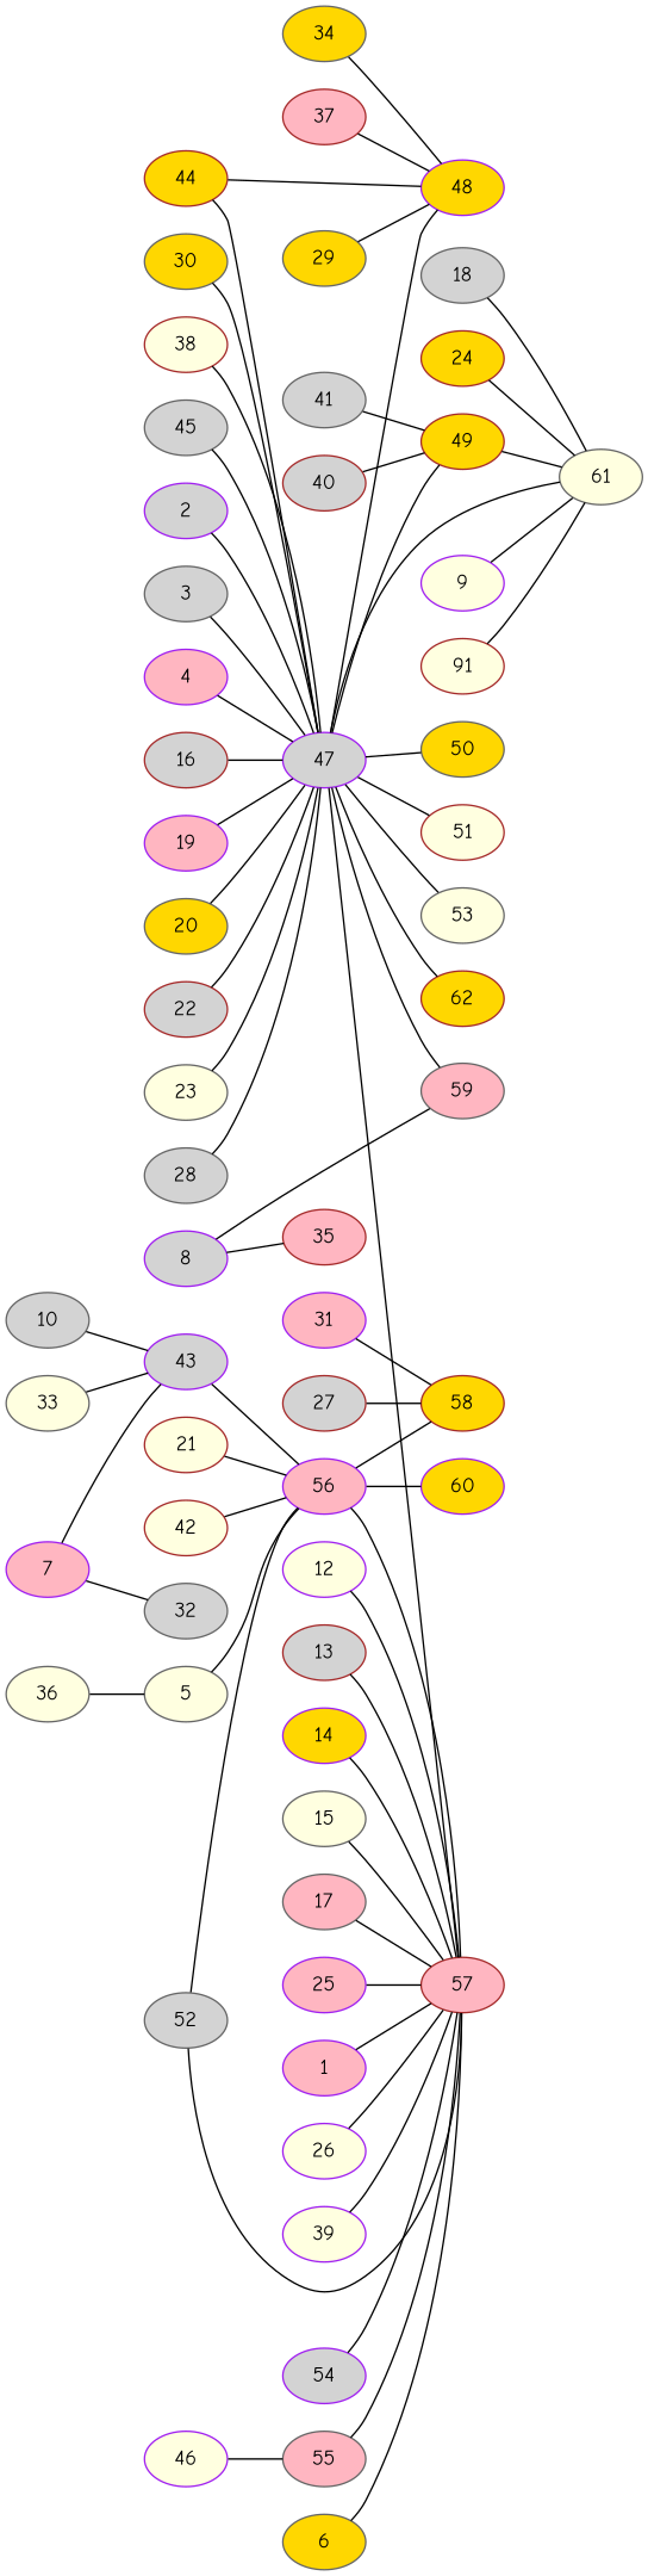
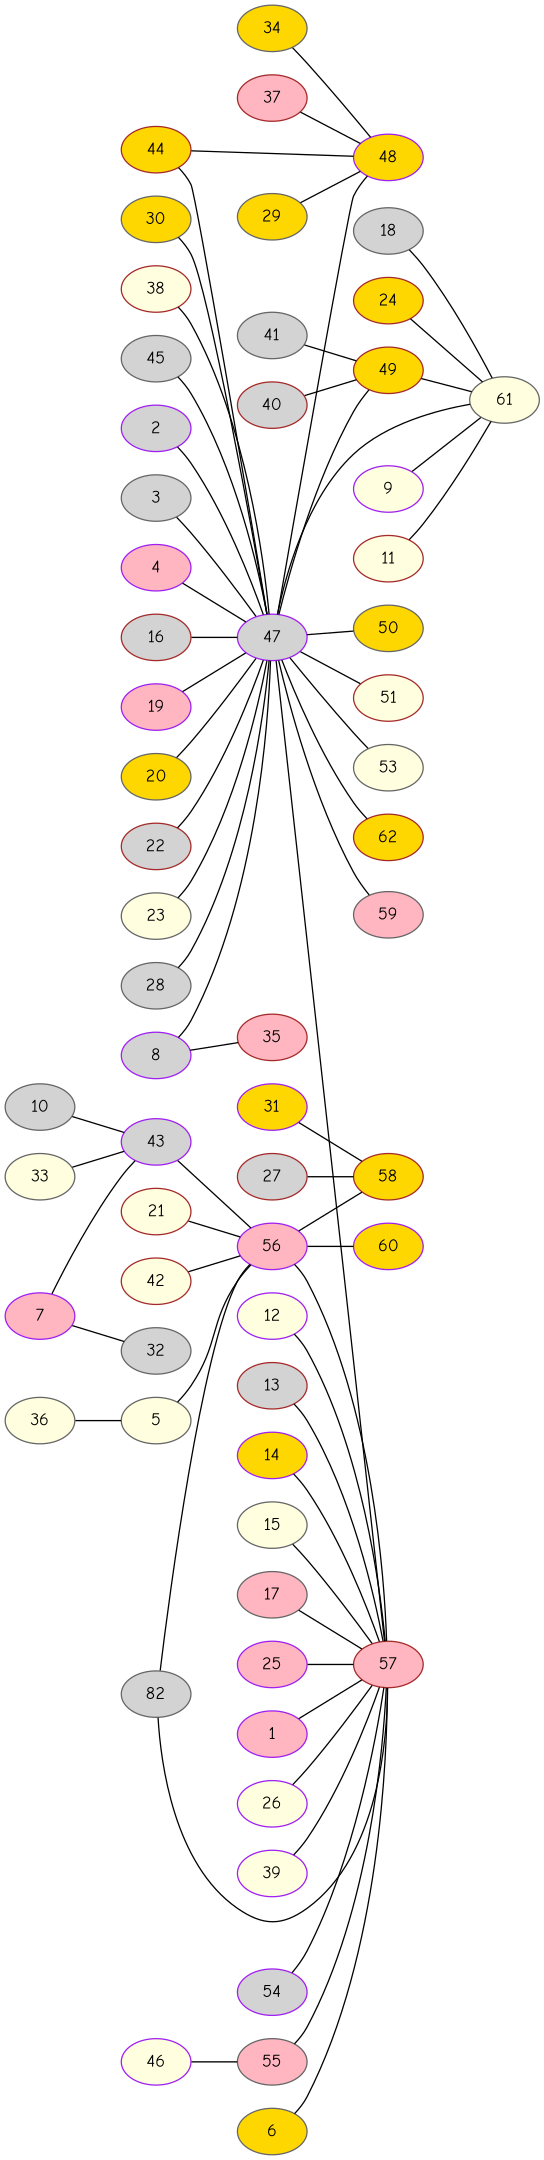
  graph {
    fontname="Comic Neue"
    rankdir=LR
    node [color=gray40 fillcolor=lightgrey fontname="Comic Neue" style=filled]
    edge [fontname="Comic Neue" weight=1.0]
    1 [color=purple fillcolor=lightpink]
    57 [color=brown fillcolor=lightpink]
    2 [color=purple]
    47 [color=purple]
    61 [fillcolor=lightyellow]
    48 [color=purple fillcolor=gold]
    49 [color=brown fillcolor=gold]
    50 [fillcolor=gold]
    51 [color=brown fillcolor=lightyellow]
    53 [fillcolor=lightyellow]
    59 [fillcolor=lightpink]
    62 [color=brown fillcolor=gold]
    3
    4 [color=purple fillcolor=lightpink]
    5 [fillcolor=lightyellow]
    56 [color=purple fillcolor=lightpink]
    58 [color=brown fillcolor=gold]
    60 [color=purple fillcolor=gold]
    6 [fillcolor=gold]
    7 [color=purple fillcolor=lightpink]
    32
    43 [color=purple]
    8 [color=purple]
    35 [color=brown fillcolor=lightpink]
    9 [color=purple fillcolor=lightyellow]
    10
-   11 [color=brown fillcolor=lightyellow label=91]
+   11 [color=brown fillcolor=lightyellow]
    12 [color=purple fillcolor=lightyellow]
    13 [color=brown]
    14 [color=purple fillcolor=gold]
    15 [fillcolor=lightyellow]
    16 [color=brown]
    17 [fillcolor=lightpink]
    18
    19 [color=purple fillcolor=lightpink]
    20 [fillcolor=gold]
    21 [color=brown fillcolor=lightyellow]
    22 [color=brown]
    23 [fillcolor=lightyellow]
    24 [color=brown fillcolor=gold]
    25 [color=purple fillcolor=lightpink]
    26 [color=purple fillcolor=lightyellow]
    27 [color=brown]
    28
    29 [fillcolor=gold]
    30 [fillcolor=gold]
-   31 [color=purple fillcolor=lightpink]
+   31 [color=purple fillcolor=gold]
    33 [fillcolor=lightyellow]
    34 [fillcolor=gold]
    36 [fillcolor=lightyellow]
    37 [color=brown fillcolor=lightpink]
    38 [color=brown fillcolor=lightyellow]
    39 [color=purple fillcolor=lightyellow]
    40 [color=brown]
    41
    42 [color=brown fillcolor=lightyellow]
    44 [color=brown fillcolor=gold]
    45
    46 [color=purple fillcolor=lightyellow]
    55 [fillcolor=lightpink]
-   52
+   52 [label=82]
    54 [color=purple]
    1 -- 57
    2 -- 47
    47 -- 57
    47 -- 61
    47 -- 48
    47 -- 49
    47 -- 50
    47 -- 51
    47 -- 53
    47 -- 59
    47 -- 62
    49 -- 61
    3 -- 47
    4 -- 47
    5 -- 56
    56 -- 57
    56 -- 58
    56 -- 60
    6 -- 57
    7 -- 32
    7 -- 43
    43 -- 56
-   8 -- 59
+   8 -- 47
    8 -- 35
    9 -- 61
    10 -- 43
    11 -- 61
    12 -- 57
    13 -- 57
    14 -- 57
    15 -- 57
    16 -- 47
    17 -- 57
    18 -- 61
    19 -- 47
    20 -- 47
    21 -- 56
    22 -- 47
    23 -- 47
    24 -- 61
    25 -- 57
    26 -- 57
    27 -- 58
    28 -- 47
    29 -- 48
    30 -- 47
    31 -- 58
    33 -- 43
    34 -- 48
    36 -- 5
    37 -- 48
    38 -- 47
    39 -- 57
    40 -- 49
    41 -- 49
    42 -- 56
    44 -- 47
    44 -- 48
    45 -- 47
    46 -- 55
    55 -- 57
    52 -- 57
    52 -- 56
    54 -- 57
  }
